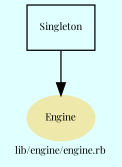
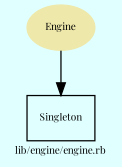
  digraph {
    bgcolor=lightcyan1
    compound=true
    fontname="Playfair Display"
    fontsize=8
    label="lib/engine/engine.rb"
    node [fontname="Playfair Display" fontsize=8]
    n1 [color=palegoldenrod fontcolor=black label=Engine shape=ellipse style=filled]
    n2 [color=black label=Singleton shape=box]
-   n2 -> n1 [fontname="Playfair Display"]
+   n1 -> n2 [fontname="Playfair Display"]
  }
